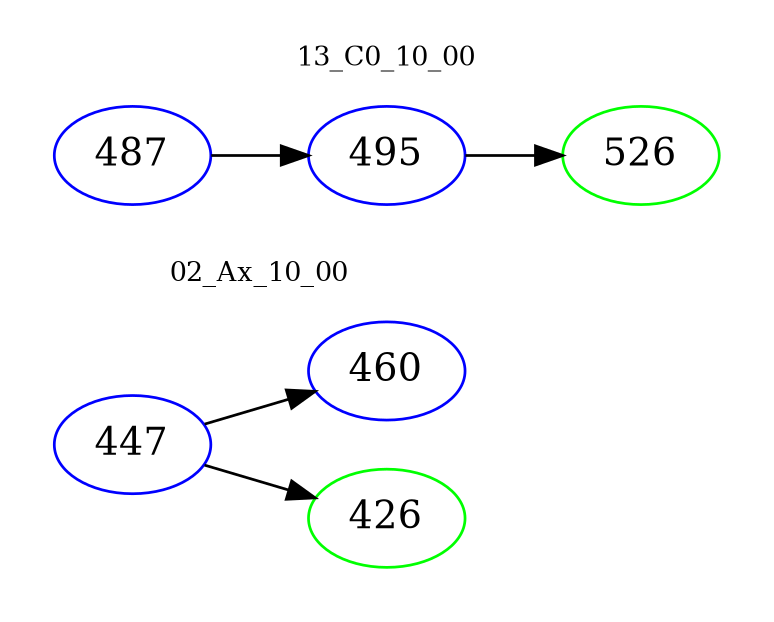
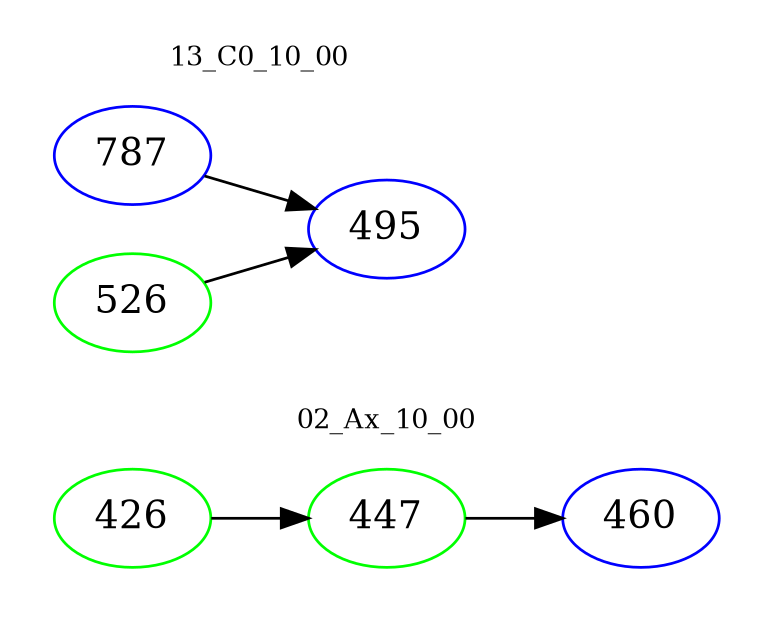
  digraph {
    rankdir=LR
    node [color=blue]
    edge [color=black]
-   n1 [label=447]
+   n1 [color=green label=447]
    n2 [color=green label=426]
    n3 [label=460]
    n4 [label=495]
-   n5 [label=487]
+   n5 [label=787]
    n6 [color=green label=526]
    subgraph cluster_1 {
      color=white
      fontsize=10
      label="02_Ax_10_00"
      n1
      n2
      n3
    }
    subgraph cluster_2 {
      color=white
      fontsize=10
      label="13_C0_10_00"
      n4
      n5
      n6
    }
-   n1 -> n2
+   n2 -> n1
    n1 -> n3
-   n4 -> n6
+   n6 -> n4
    n5 -> n4
  }
